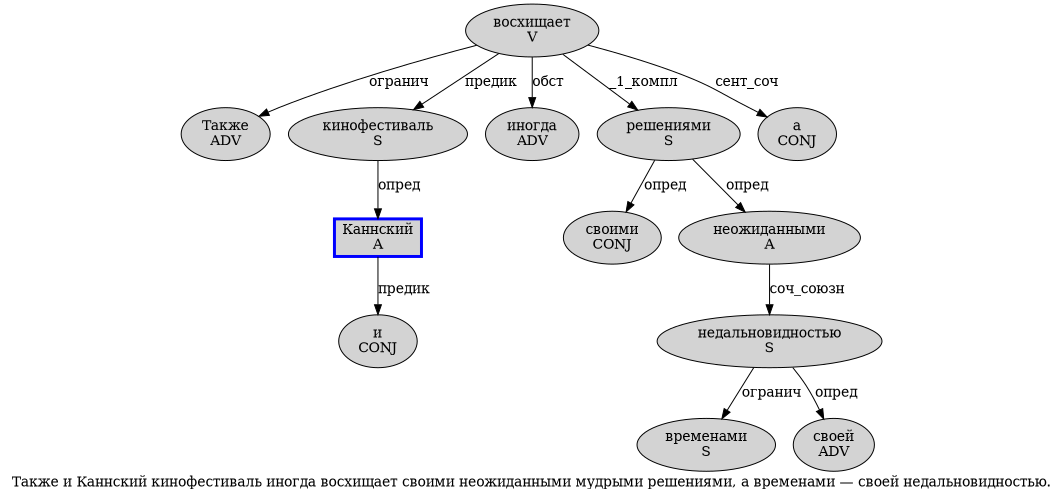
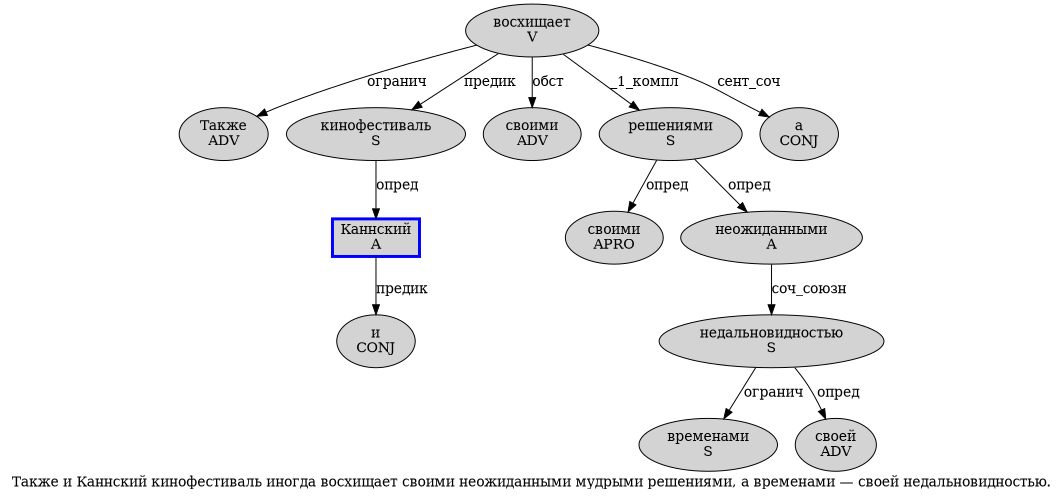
  digraph {
    label="Также и Каннский кинофестиваль иногда восхищает своими неожиданными мудрыми решениями, а временами — своей недальновидностью."
    node [fillcolor=lightgray penwidth=1 shape=ellipse style=filled]
    n1 [label="Также\nADV"]
    n2 [label="и\nCONJ"]
    n3 [color=blue label="Каннский\nA" penwidth=3 shape=box]
    n4 [label="кинофестиваль\nS"]
-   n5 [label="иногда\nADV"]
+   n5 [label="своими\nADV"]
    n6 [label="восхищает\nV"]
    n7 [label="решениями\nS"]
    n8 [label="а\nCONJ"]
-   n9 [label="своими\nCONJ"]
+   n9 [label="своими\nAPRO"]
    n10 [label="неожиданными\nA"]
    n11 [label="недальновидностью\nS"]
    n12 [label="временами\nS"]
    n13 [label="своей\nADV"]
    n3 -> n2 [label="предик"]
    n4 -> n3 [label="опред"]
    n6 -> n1 [label="огранич"]
    n6 -> n4 [label="предик"]
    n6 -> n5 [label="обст"]
    n6 -> n7 [label="_1_компл"]
    n6 -> n8 [label="сент_соч"]
    n7 -> n9 [label="опред"]
    n7 -> n10 [label="опред"]
    n10 -> n11 [label="соч_союзн"]
    n11 -> n12 [label="огранич"]
    n11 -> n13 [label="опред"]
  }
